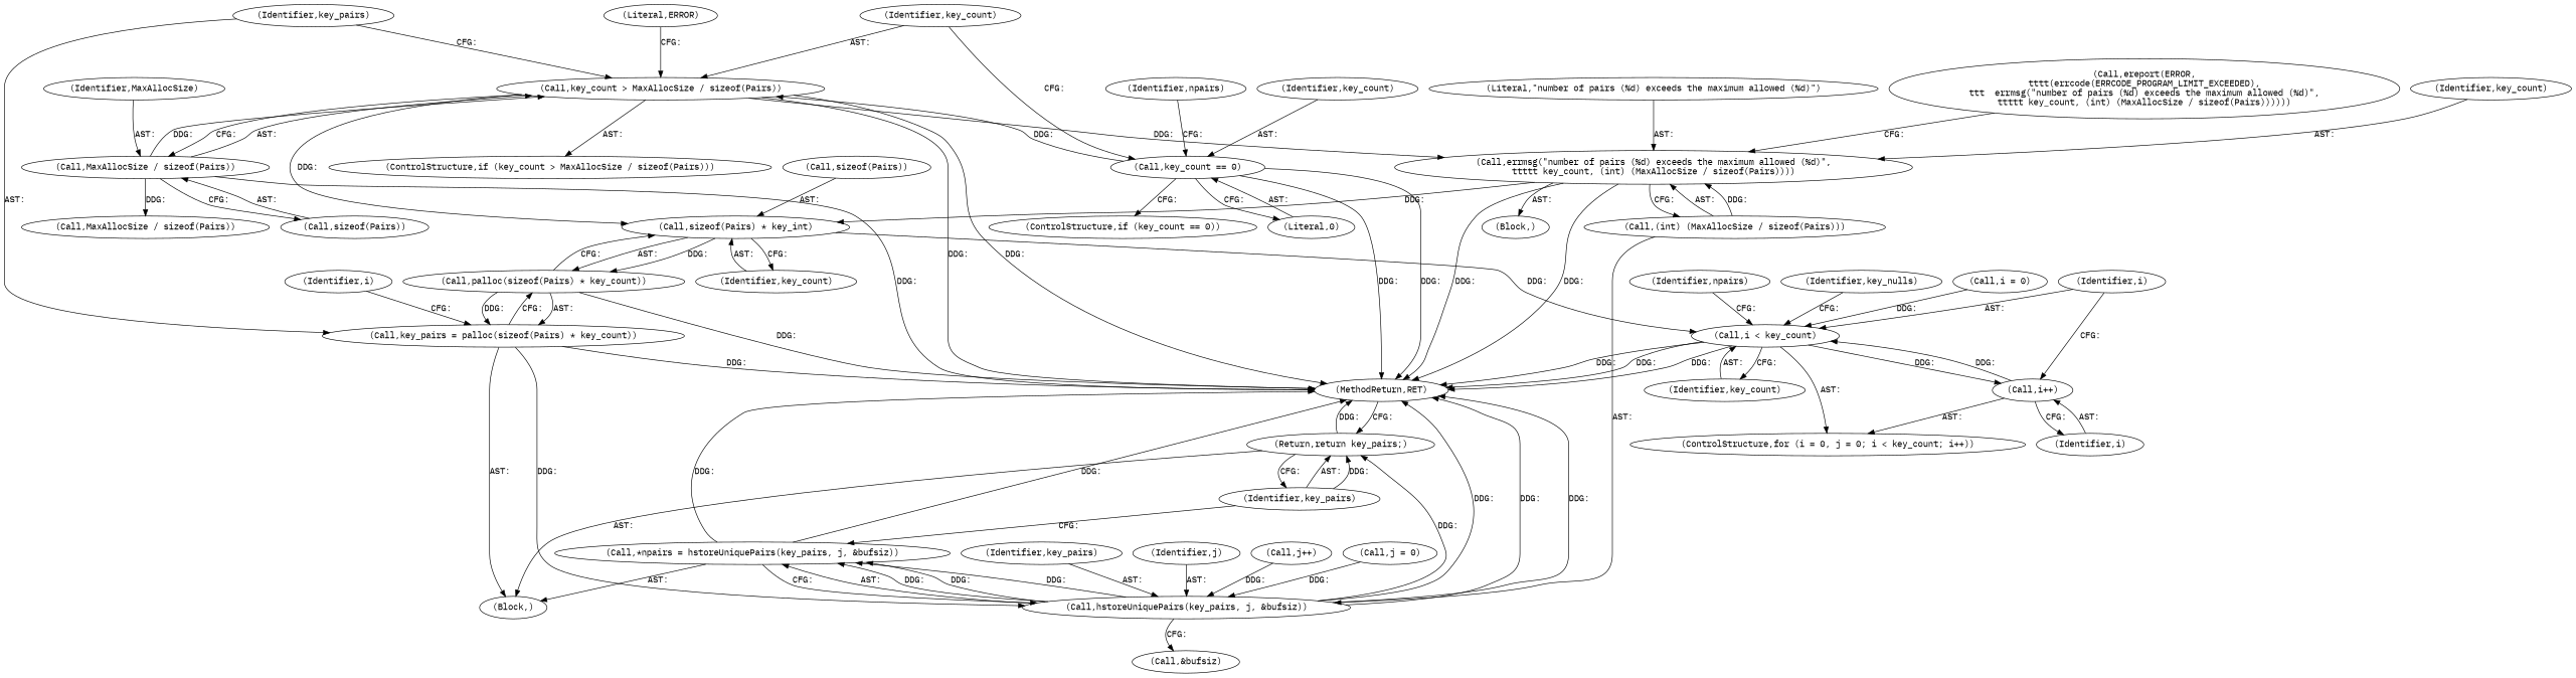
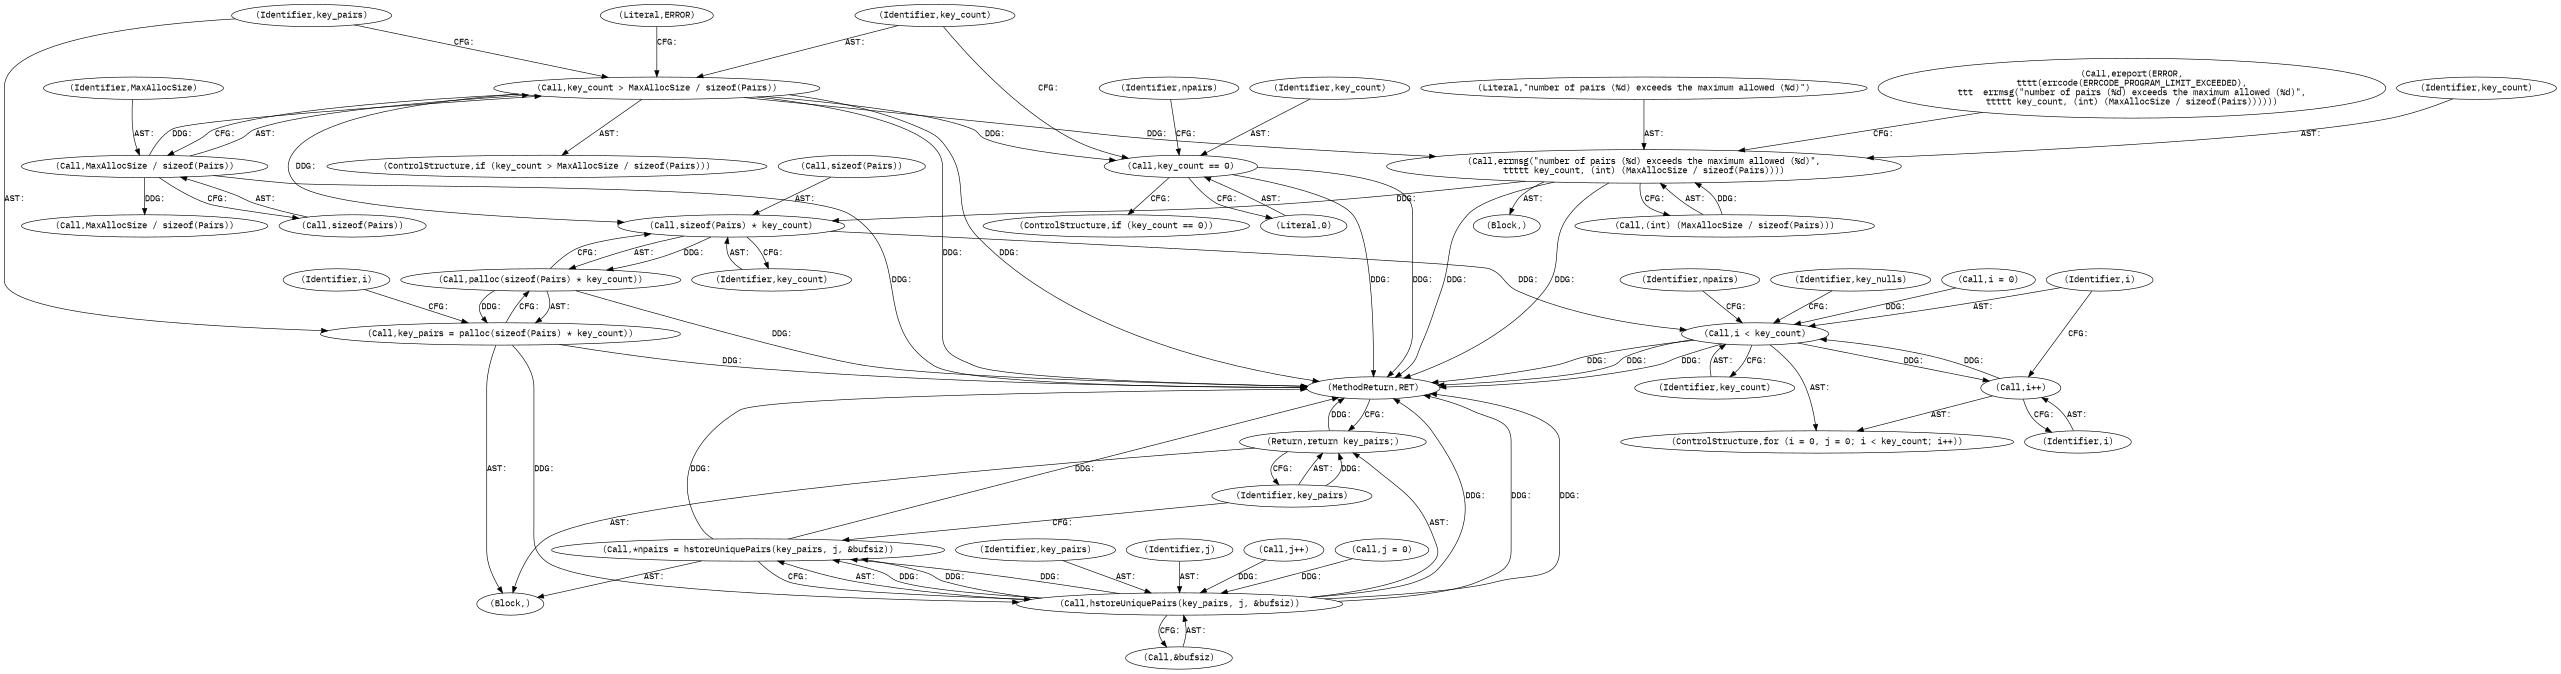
  digraph {
    fontname="IBM Plex Mono"
    node [fontname="IBM Plex Mono"]
    edge [fontname="IBM Plex Mono"]
    n1 [label="(Call,key_count > MaxAllocSize / sizeof(Pairs))"]
    n2 [label="(Call,MaxAllocSize / sizeof(Pairs))"]
    n3 [label="(Call,errmsg(\"number of pairs (%d) exceeds the maximum allowed (%d)\",\n\t\t\t\t\t key_count, (int) (MaxAllocSize / sizeof(Pairs))))"]
-   n4 [label="(Call,sizeof(Pairs) * key_int)"]
+   n4 [label="(Call,sizeof(Pairs) * key_count)"]
    n5 [label="(ControlStructure,if (key_count > MaxAllocSize / sizeof(Pairs)))"]
    n6 [label="(MethodReturn,RET)"]
    n7 [label="(Call,sizeof(Pairs))"]
    n8 [label="(Call,MaxAllocSize / sizeof(Pairs))"]
    n9 [label="(Block,)"]
    n10 [label="(Call,(int) (MaxAllocSize / sizeof(Pairs)))"]
    n11 [label="(Call,palloc(sizeof(Pairs) * key_count))"]
    n12 [label="(Call,i < key_count)"]
    n13 [label="(Identifier,key_count)"]
    n14 [label="(Return,return key_pairs;)"]
    n15 [label="(Call,key_count == 0)"]
    n16 [label="(ControlStructure,if (key_count == 0))"]
    n17 [label="(Literal,0)"]
    n18 [label="(Call,key_pairs = palloc(sizeof(Pairs) * key_count))"]
    n19 [label="(Call,i++)"]
    n20 [label="(Identifier,key_count)"]
    n21 [label="(ControlStructure,for (i = 0, j = 0; i < key_count; i++))"]
    n22 [label="(Call,hstoreUniquePairs(key_pairs, j, &bufsiz))"]
    n23 [label="(Block,)"]
    n24 [label="(Call,*npairs = hstoreUniquePairs(key_pairs, j, &bufsiz))"]
    n25 [label="(Call,&bufsiz)"]
    n26 [label="(Identifier,key_pairs)"]
    n27 [label="(Identifier,i)"]
    n28 [label="(Identifier,key_count)"]
    n29 [label="(Identifier,i)"]
    n30 [label="(Literal,ERROR)"]
    n31 [label="(Call,i = 0)"]
    n32 [label="(Identifier,key_count)"]
    n33 [label="(Identifier,key_pairs)"]
    n34 [label="(Identifier,i)"]
    n35 [label="(Identifier,key_count)"]
    n36 [label="(Identifier,j)"]
    n37 [label="(Literal,\"number of pairs (%d) exceeds the maximum allowed (%d)\")"]
    n38 [label="(Identifier,npairs)"]
    n39 [label="(Call,sizeof(Pairs))"]
    n40 [label="(Identifier,key_pairs)"]
    n41 [label="(Identifier,key_nulls)"]
    n42 [label="(Call,j++)"]
    n43 [label="(Call,j = 0)"]
    n44 [label="(Call,ereport(ERROR,\n\t\t\t\t(errcode(ERRCODE_PROGRAM_LIMIT_EXCEEDED),\n\t\t\t  errmsg(\"number of pairs (%d) exceeds the maximum allowed (%d)\",\n\t\t\t\t\t key_count, (int) (MaxAllocSize / sizeof(Pairs))))))"]
    n45 [label="(Identifier,npairs)"]
    n46 [label="(Identifier,MaxAllocSize)"]
    n1 -> n2 [label="CFG: "]
    n1 -> n3 [label="DDG: "]
    n1 -> n4 [label="DDG: "]
    n1 -> n5 [label="AST: "]
    n1 -> n6 [label="DDG: "]
    n1 -> n6 [label="DDG: "]
    n2 -> n1 [label="AST: "]
    n2 -> n1 [label="DDG: "]
    n2 -> n6 [label="DDG: "]
    n2 -> n7 [label="CFG: "]
    n2 -> n8 [label="DDG: "]
    n3 -> n4 [label="DDG: "]
    n3 -> n6 [label="DDG: "]
    n3 -> n6 [label="DDG: "]
    n3 -> n9 [label="AST: "]
    n3 -> n10 [label="CFG: "]
    n4 -> n11 [label="AST: "]
    n4 -> n11 [label="DDG: "]
    n4 -> n12 [label="DDG: "]
    n4 -> n13 [label="CFG: "]
    n6 -> n14 [label="CFG: "]
    n7 -> n2 [label="AST: "]
    n10 -> n3 [label="AST: "]
    n10 -> n3 [label="DDG: "]
    n11 -> n4 [label="CFG: "]
    n11 -> n6 [label="DDG: "]
    n11 -> n18 [label="AST: "]
    n11 -> n18 [label="DDG: "]
    n12 -> n6 [label="DDG: "]
    n12 -> n6 [label="DDG: "]
    n12 -> n6 [label="DDG: "]
    n12 -> n19 [label="DDG: "]
    n12 -> n20 [label="CFG: "]
    n12 -> n21 [label="AST: "]
    n13 -> n4 [label="AST: "]
    n14 -> n6 [label="DDG: "]
    n14 -> n23 [label="AST: "]
    n14 -> n26 [label="CFG: "]
-   n15 -> n1 [label="DDG: "]
+   n1 -> n15 [label="DDG: "]
    n15 -> n6 [label="DDG: "]
    n15 -> n6 [label="DDG: "]
    n15 -> n16 [label="CFG: "]
    n15 -> n17 [label="CFG: "]
    n17 -> n15 [label="AST: "]
    n18 -> n6 [label="DDG: "]
    n18 -> n11 [label="CFG: "]
    n18 -> n22 [label="DDG: "]
    n18 -> n23 [label="AST: "]
    n19 -> n12 [label="DDG: "]
    n19 -> n21 [label="AST: "]
    n19 -> n27 [label="CFG: "]
    n20 -> n12 [label="AST: "]
    n22 -> n6 [label="DDG: "]
    n22 -> n6 [label="DDG: "]
    n22 -> n6 [label="DDG: "]
-   n22 -> n14 [label="DDG: "]
+   n22 -> n14 [label="AST: "]
    n22 -> n24 [label="AST: "]
    n22 -> n24 [label="DDG: "]
    n22 -> n24 [label="DDG: "]
    n22 -> n24 [label="DDG: "]
    n22 -> n25 [label="CFG: "]
    n24 -> n6 [label="DDG: "]
    n24 -> n6 [label="DDG: "]
    n24 -> n22 [label="CFG: "]
    n24 -> n23 [label="AST: "]
-   n10 -> n22 [label="AST: "]
+   n25 -> n22 [label="AST: "]
    n26 -> n14 [label="AST: "]
    n26 -> n14 [label="DDG: "]
    n26 -> n24 [label="CFG: "]
    n27 -> n19 [label="AST: "]
    n28 -> n1 [label="AST: "]
    n28 -> n15 [label="CFG: "]
    n29 -> n18 [label="CFG: "]
    n30 -> n1 [label="CFG: "]
    n31 -> n12 [label="DDG: "]
    n32 -> n15 [label="AST: "]
    n33 -> n22 [label="AST: "]
    n34 -> n12 [label="AST: "]
    n34 -> n19 [label="CFG: "]
    n35 -> n3 [label="AST: "]
    n36 -> n22 [label="AST: "]
    n37 -> n3 [label="AST: "]
    n38 -> n12 [label="CFG: "]
    n39 -> n4 [label="AST: "]
    n40 -> n1 [label="CFG: "]
    n40 -> n18 [label="AST: "]
    n41 -> n12 [label="CFG: "]
    n42 -> n22 [label="DDG: "]
    n43 -> n22 [label="DDG: "]
    n44 -> n3 [label="CFG: "]
    n45 -> n15 [label="CFG: "]
    n46 -> n2 [label="AST: "]
  }
